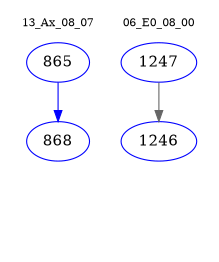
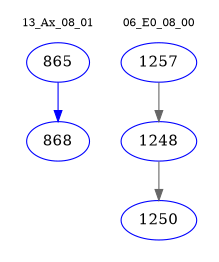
  digraph {
    fontname="DejaVu Serif"
    node [color=blue fontname="DejaVu Serif"]
    edge [color=gray40 fontname="DejaVu Serif"]
    n1 [label=865]
    n2 [label=868]
-   n3 [label=1246]
-   n5 [label=1247]
+   n3 [label=1248]
+   n4 [label=1250]
+   n5 [label=1257]
    subgraph cluster_1 {
      color=white
      fontsize=10
-     label="13_Ax_08_07"
+     label="13_Ax_08_01"
      n1
      n2
    }
    subgraph cluster_2 {
      color=white
      fontsize=10
      label="06_E0_08_00"
      n3
+     n4
      n5
    }
    n1 -> n2 [color=blue]
+   n3 -> n4
    n5 -> n3
  }
